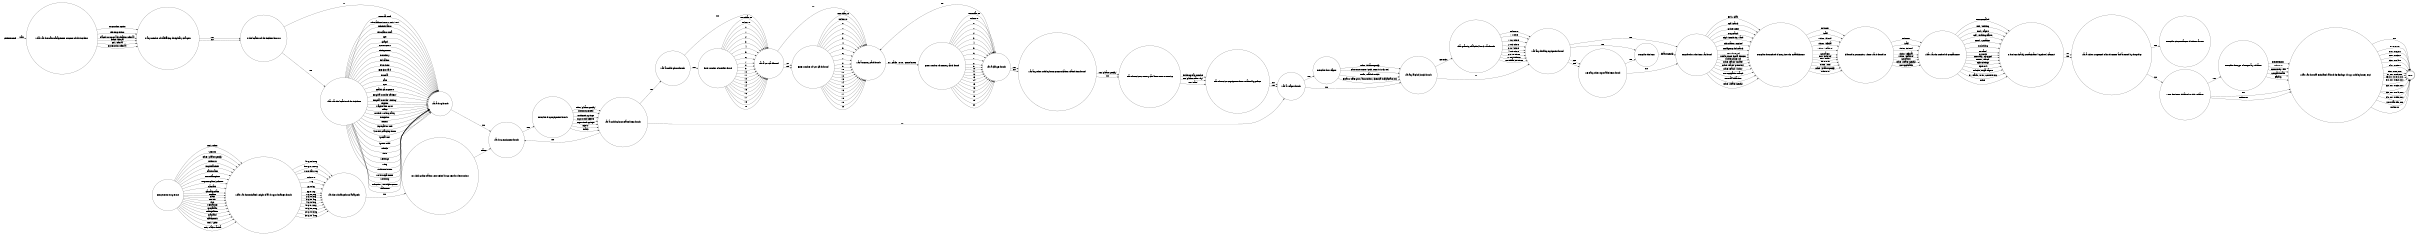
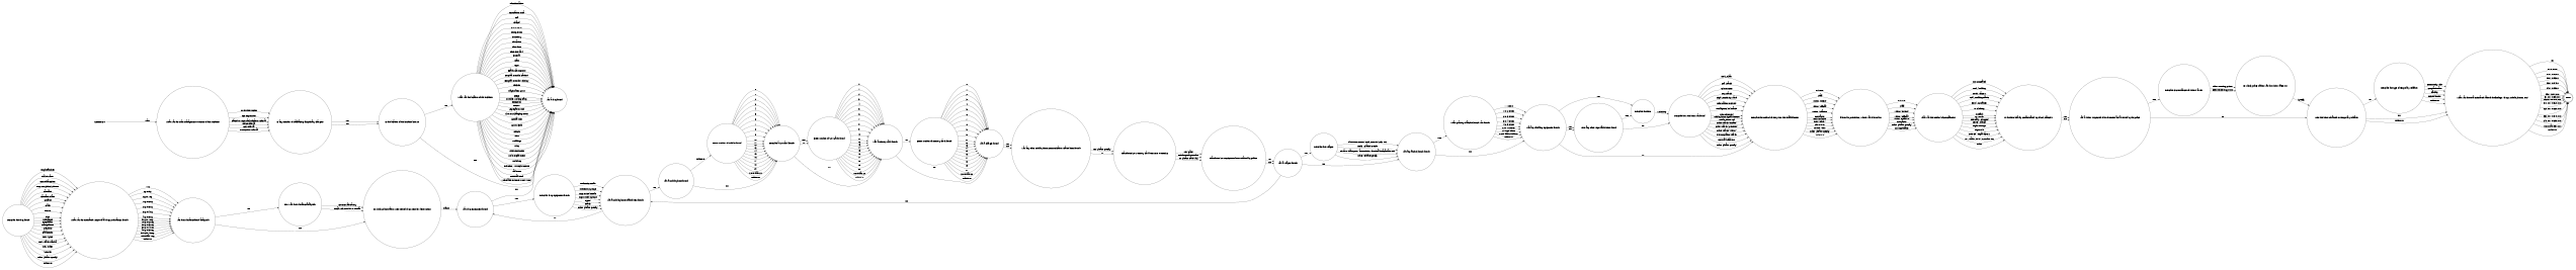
  digraph {
    rankdir=LR
    node [shape=circle]
-   START_NODE [shape=none]
+   START_NODE [shape=none label=START_SIM]
    n2 [label="What was the main management outcome of this incident?"]
    n3 [label="Is any member of staff facing disciplinary charges?"]
    n4 [label="Is the location of the incident known?"]
    n5 [label=END shape=doublecircle]
    n6 [label="What was the location of the incident?"]
    n7 [label="Was a drug found?"]
    n8 [label="Was drug equipment found?"]
    n9 [label="Describe the drug found"]
    n10 [label="What was the estimated weight of all drugs/substances found?"]
    n11 [label="Describe drug equipment found?"]
    n12 [label="Was the substance found analysed?"]
    n13 [label="Was a mobile phone related item found?"]
    n14 [label="Was a mobile phone found?"]
    n15 [label="Was a weapon found?"]
+   n16 [label="How was the substance analysed?"]
    n17 [label="To which police station were seized drugs sent for destruction?"]
    n18 [label="Enter number of mobiles found"]
-   n19 [label="Was a SIM card found?"]
+   n19 [label="Describe a SIM card found?"]
    n20 [label="Describe the weapon"]
    n21 [label="Was any alcohol/hooch found?"]
    n22 [label="Enter number of SIM Cards found"]
    n23 [label="Was a memory card found?"]
    n24 [label="What quantity of alcohol/hooch was found?"]
    n25 [label="Was any distilling equipment found?"]
    n26 [label="Enter number of memory cards found"]
    n27 [label="Was a charger found?"]
    n28 [label="Was any other mobile phone/communication related item found?"]
    n29 [label="Has Phone/SIM/Memory card been sent to NDTSG"]
    n30 [label="Has Phone/SIM/Equipment been retained by police?"]
    n31 [label="Describe the item"]
    n32 [label="Describe how the item was found"]
    n33 [label="Were any other reportable items found"]
    n34 [label="Describe the method of entry into the establishment"]
    n35 [label="If found in possession, whose was it found in?"]
    n36 [label="What was the method of concealment?"]
    n37 [label="Is the item heavily contaminated (eg Blood, Faeces)?"]
    n38 [label="Was a visitor suspected of involvement and arrested by the police"]
    n39 [label="Describe circumstances of visitors arrest"]
-   n40 [label="Were the items obtained on this release?"]
+   n40 [label="Were the items obtained on temporary release?"]
+   n41 [label="To which police station was the visitor taken to?"]
    n42 [label="Describe the type of temporary release?"]
    n43 [label="What was the total estimated valie of the findings (drugs, mobile phones, etc)?"]
    START_NODE -> n2 [label=start]
    n2 -> n3 [label="No Further Action"]
    n2 -> n3 [label="IEP Regression"]
    n2 -> n3 [label="Placed on report/adjudication referral"]
    n2 -> n3 [label="Police referral"]
    n2 -> n3 [label="CPS referral"]
    n2 -> n3 [label="Prosecution referral"]
    n3 -> n4 [label=Yes]
    n3 -> n4 [label=No]
    n4 -> n6 [label=Yes]
    n4 -> n7 [label=No]
    n6 -> n7 [label=Administration]
    n6 -> n7 [label="Association Area"]
    n6 -> n7 [label=Cell]
    n6 -> n7 [label=Chapel]
    n6 -> n7 [label="Crown Court"]
    n6 -> n7 [label="Dining Room"]
    n6 -> n7 [label=Dormitory]
    n6 -> n7 [label=Education]
    n6 -> n7 [label=Elsewhere]
    n6 -> n7 [label="Exercise Yard"]
    n6 -> n7 [label=Funeral]
    n6 -> n7 [label=Gate]
    n6 -> n7 [label=Gym]
    n6 -> n7 [label="Health Care Centre"]
    n6 -> n7 [label="Hospital Outside (Patient)"]
    n6 -> n7 [label="Hospital Outside (Visiting)"]
    n6 -> n7 [label=Kitchen]
    n6 -> n7 [label="Magistrates Court"]
    n6 -> n7 [label=Office]
    n6 -> n7 [label="Outside Working Party"]
    n6 -> n7 [label=Reception]
    n6 -> n7 [label=Recess]
    n6 -> n7 [label="Segregation Unit"]
    n6 -> n7 [label="Showers/Changing Room"]
    n6 -> n7 [label="Special Unit"]
    n6 -> n7 [label="Sports Field"]
    n6 -> n7 [label=Vehicle]
    n6 -> n7 [label=Visits]
    n6 -> n7 [label=Weddings]
    n6 -> n7 [label=Wing]
    n6 -> n7 [label="Within Perimeter"]
    n6 -> n7 [label="Works Department"]
    n6 -> n7 [label=Workshop]
    n6 -> n7 [label="Induction / 1st Night Centre"]
    n6 -> n7 [label="Mail Room"]
    n6 -> n7 [label="External Roof"]
    n6 -> n7 [label="Vulnerable Prisoners Unit (VPU)"]
-   n7 -> n8 [label=No]
+   n8 -> n7 [label=No]
    n8 -> n11 [label=Yes]
    n9 -> n10 [label=Amphetamines]
    n9 -> n10 [label=Barbiturates]
    n9 -> n10 [label=Benzodiazepines]
    n9 -> n10 [label="Buprenorphine/Subutex"]
    n9 -> n10 [label=Cannabis]
    n9 -> n10 [label="Cannabis Plant"]
    n9 -> n10 [label=Cocaine]
    n9 -> n10 [label=Crack]
    n9 -> n10 [label=Heroin]
    n9 -> n10 [label=LSD]
    n9 -> n10 [label=Methadone]
    n9 -> n10 [label=Pregabalin]
    n9 -> n10 [label=Tranquilisers]
    n9 -> n10 [label=Tramadol]
    n9 -> n10 [label=Gabapentin]
    n9 -> n10 [label="NPS: Spice"]
    n9 -> n10 [label="NPS: Black Mamba"]
    n9 -> n10 [label="NPS: Other"]
    n9 -> n10 [label=Steroids]
    n9 -> n10 [label="Other (please specify)"]
    n9 -> n10 [label=Unknown]
    n10 -> n12 [label="<1g"]
    n10 -> n12 [label="2g to 5g"]
    n10 -> n12 [label="6g to 10g"]
    n10 -> n12 [label="11g to 20g"]
    n10 -> n12 [label="21g to 30g"]
    n10 -> n12 [label="31g to 40g"]
    n10 -> n12 [label="41g to 50g"]
    n10 -> n12 [label="51g to 100g"]
    n10 -> n12 [label="101g to 200g"]
    n10 -> n12 [label="201g to 300g"]
    n10 -> n12 [label="301g to 400g"]
    n10 -> n12 [label="401g to 500g"]
    n10 -> n12 [label="501g to 1000g"]
    n10 -> n12 [label="More than 1Kg"]
    n10 -> n12 [label=Unknown]
    n11 -> n13 [label="Authentic needle"]
    n11 -> n13 [label="Authentic syringe"]
    n11 -> n13 [label="Improvised needle"]
    n11 -> n13 [label="Improvised syringe"]
    n11 -> n13 [label="Pipe(s)"]
    n11 -> n13 [label=Roach]
    n11 -> n13 [label="Other (please specify)"]
+   n12 -> n16 [label=Yes]
    n12 -> n17 [label=No]
    n13 -> n8 [label=No]
    n13 -> n14 [label=Yes]
-   n13 -> n15 [label=No]
-   n14 -> n18 [label=Yes]
+   n15 -> n13 [label=No]
+   n14 -> n18 [label=Unknown]
    n14 -> n19 [label=No]
    n15 -> n20 [label=Yes]
    n15 -> n21 [label=No]
+   n16 -> n17 [label="Forensic laboratory"]
+   n16 -> n17 [label="Local with BDH kit or similar"]
    n17 -> n8 [label=Name]
    n18 -> n19 [label=0]
    n18 -> n19 [label=1]
    n18 -> n19 [label=2]
    n18 -> n19 [label=3]
    n18 -> n19 [label=4]
    n18 -> n19 [label=5]
    n18 -> n19 [label=6]
    n18 -> n19 [label=7]
    n18 -> n19 [label=8]
    n18 -> n19 [label=9]
    n18 -> n19 [label=10]
    n18 -> n19 [label=11]
    n18 -> n19 [label=12]
    n18 -> n19 [label=13]
    n18 -> n19 [label=14]
    n18 -> n19 [label=15]
    n18 -> n19 [label=16]
    n18 -> n19 [label=17]
    n18 -> n19 [label=18]
    n18 -> n19 [label=20]
    n18 -> n19 [label="More than 20"]
    n18 -> n19 [label=Unknown]
    n19 -> n22 [label=Yes]
    n19 -> n22 [label=No]
    n19 -> n23 [label=No]
    n20 -> n21 [label="Blunt Instrument (Cosh, Item in Sock, etc)"]
    n20 -> n21 [label="Knife / Bladed Article"]
    n20 -> n21 [label="Firearm (Fake guns, ammunition, chemical incapacitant etc)"]
    n20 -> n21 [label="Other (Please specify"]
-   n21 -> n24 [label=Forensic]
+   n21 -> n24 [label=Yes]
    n21 -> n25 [label=No]
    n22 -> n23 [label=0]
    n22 -> n23 [label=1]
    n22 -> n23 [label=2]
    n22 -> n23 [label=3]
    n22 -> n23 [label=4]
    n22 -> n23 [label=5]
    n22 -> n23 [label=6]
    n22 -> n23 [label=7]
    n22 -> n23 [label=8]
    n22 -> n23 [label=9]
    n22 -> n23 [label=10]
    n22 -> n23 [label=11]
    n22 -> n23 [label=12]
    n22 -> n23 [label=13]
    n22 -> n23 [label=14]
    n22 -> n23 [label=15]
    n22 -> n23 [label=16]
    n22 -> n23 [label=17]
    n22 -> n23 [label=18]
    n22 -> n23 [label=19]
    n22 -> n23 [label=20]
    n22 -> n23 [label="More than 20"]
    n22 -> n23 [label=Unknown]
-   n23 -> n26 [label="TV / Radio / DVD / Consoles etc"]
-   n27 -> n23 [label=No]
+   n23 -> n26 [label=Yes]
+   n23 -> n27 [label=No]
    n24 -> n25 [label="< 1 Litre"]
    n24 -> n25 [label="1 to 2 Litres"]
    n24 -> n25 [label="2 to 3 Litres"]
    n24 -> n25 [label="3 to 4 Litres"]
    n24 -> n25 [label="4 to 5 Litres"]
    n24 -> n25 [label="6 to 10 Litres"]
    n24 -> n25 [label="11 to 20 Litres"]
    n24 -> n25 [label="More than 20 Litres"]
    n24 -> n25 [label=Unknown]
    n25 -> n31 [label=Yes]
-   n25 -> n32 [label=No]
+   n25 -> n34 [label=No]
    n25 -> n33 [label=Yes]
    n25 -> n33 [label=No]
    n26 -> n27 [label=0]
    n26 -> n27 [label=1]
    n26 -> n27 [label=2]
    n26 -> n27 [label=3]
    n26 -> n27 [label=4]
    n26 -> n27 [label=5]
    n26 -> n27 [label=6]
    n26 -> n27 [label=7]
    n26 -> n27 [label=8]
    n26 -> n27 [label=9]
    n26 -> n27 [label=10]
    n26 -> n27 [label=11]
    n26 -> n27 [label=12]
    n26 -> n27 [label=13]
    n26 -> n27 [label=14]
    n26 -> n27 [label=15]
    n26 -> n27 [label=16]
    n26 -> n27 [label=17]
    n26 -> n27 [label=18]
    n26 -> n27 [label=19]
    n26 -> n27 [label=20]
    n26 -> n27 [label="More than 20"]
    n26 -> n27 [label=Unknown]
    n27 -> n28 [label=Yes]
    n27 -> n28 [label=No]
    n28 -> n29 [label="Yes (please specify)"]
    n28 -> n29 [label=No]
    n29 -> n30 [label="Yes (Date)"]
    n29 -> n30 [label="Evidence Bag Number"]
    n29 -> n30 [label="No (please state why)"]
    n30 -> n15 [label=Yes]
    n30 -> n15 [label=No]
-   n31 -> n32 [label="Please specify"]
+   n31 -> n32 [label=Workshop]
    n32 -> n34 [label="BOSS Chair"]
    n32 -> n34 [label="Cell Search"]
    n32 -> n34 [label="Crime scene"]
    n32 -> n34 [label="Dog search"]
    n32 -> n34 [label="High Sensitivity Wand"]
    n32 -> n34 [label="Information received"]
    n32 -> n34 [label="Intelligence led search"]
    n32 -> n34 [label="Item observed"]
    n32 -> n34 [label="Mobile phone signal detector"]
    n32 -> n34 [label="Mobile phone rod"]
    n32 -> n34 [label="Other search (inmate)"]
    n32 -> n34 [label="Other search (premises)"]
    n32 -> n34 [label="Other search (visitor)"]
    n32 -> n34 [label="Pre-occupation search"]
    n32 -> n34 [label="Unusual behaviour"]
    n32 -> n34 [label="Other (please specify)"]
    n33 -> n31 [label=Yes]
    n33 -> n32 [label=No]
    n34 -> n35 [label=Prisoner]
    n34 -> n35 [label=Staff]
    n34 -> n35 [label="Visitor (friend)"]
    n34 -> n35 [label="Viistor (official)"]
    n34 -> n35 [label="Visitor (relative)"]
    n34 -> n35 [label=Contractor]
    n34 -> n35 [label="Post (Rule 39)"]
    n34 -> n35 [label="Post (Other)"]
    n34 -> n35 [label="Thrown in"]
    n34 -> n35 [label="Drone / UAV"]
    n34 -> n35 [label="Other (please specify)"]
    n34 -> n35 [label=Unknown]
    n35 -> n36 [label=Prisoner]
    n35 -> n36 [label=Staff]
    n35 -> n36 [label="Visitor (Friend)"]
    n35 -> n36 [label="Visitor (Official)"]
    n35 -> n36 [label="Visitor (Relative)"]
    n35 -> n36 [label=Contractor]
    n35 -> n36 [label="Other (please specify)"]
    n35 -> n36 [label="Not Applicable"]
    n36 -> n37 [label="Not concealed"]
    n36 -> n37 [label="Bed / bedding"]
    n36 -> n37 [label="Book / Papers"]
    n36 -> n37 [label="Cell / Building Fabric"]
    n36 -> n37 [label="Food / Container"]
    n36 -> n37 [label="In Clothing"]
    n36 -> n37 [label="In Hand"]
    n36 -> n37 [label="In Mouth"]
    n36 -> n37 [label="Internally / Plugged"]
    n36 -> n37 [label="Letter / Parcel"]
    n36 -> n37 [label="Light Fittings"]
    n36 -> n37 [label=Pipework]
    n36 -> n37 [label="Rule 39 / Legal Papers"]
    n36 -> n37 [label="TV / Radio / DVD / Consoles etc"]
    n36 -> n37 [label=Other]
    n37 -> n38 [label=Yes]
    n37 -> n38 [label=No]
    n38 -> n39 [label=Yes]
    n38 -> n40 [label=No]
+   n39 -> n41 [label="After entering prison"]
+   n39 -> n41 [label="Before entering prison"]
    n40 -> n42 [label=Yes]
    n40 -> n43 [label=No]
    n40 -> n43 [label=Unknown]
+   n41 -> n40 [label=Specify]
    n42 -> n43 [label="Communtiy Visit"]
    n42 -> n43 [label=Compassionate]
    n42 -> n43 [label=Facility]
    n42 -> n43 [label=Resettlement]
    n42 -> n43 [label=Unknown]
    n43 -> n5 [label="£0"]
    n43 -> n5 [label="£1 to £100"]
    n43 -> n5 [label="£101 to £200"]
    n43 -> n5 [label="£201 to £300"]
    n43 -> n5 [label="£301 to £400"]
    n43 -> n5 [label="£401 to £500"]
    n43 -> n5 [label="£501 to £1,000"]
    n43 -> n5 [label="£1,001 to £5,000"]
    n43 -> n5 [label="£5,001 to £10,000"]
    n43 -> n5 [label="£10,001 to £20,000"]
    n43 -> n5 [label="£20,001 to £30,000"]
    n43 -> n5 [label="£30,001 to £40,000"]
    n43 -> n5 [label="£40,001 to £50,000"]
    n43 -> n5 [label="More than £50,000"]
    n43 -> n5 [label=Unknown]
  }
